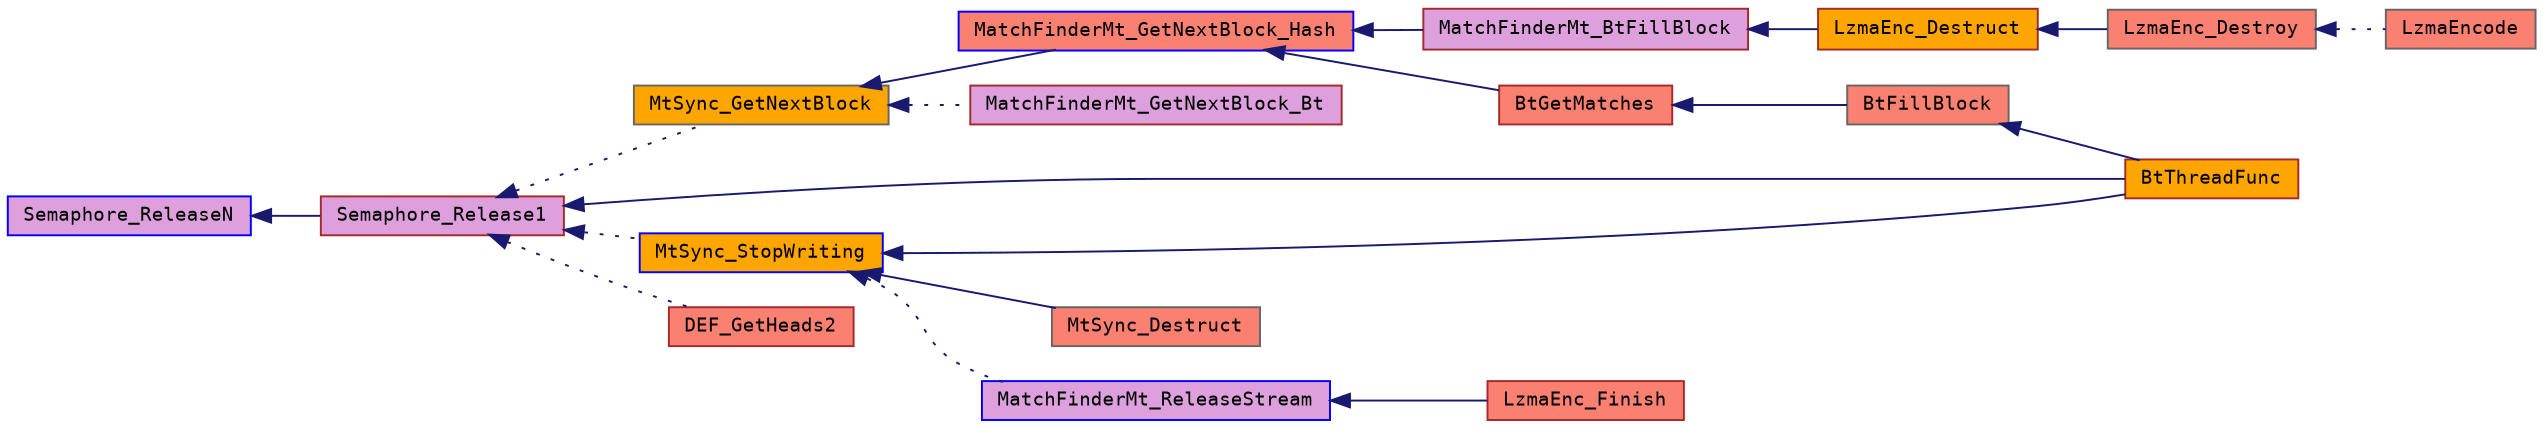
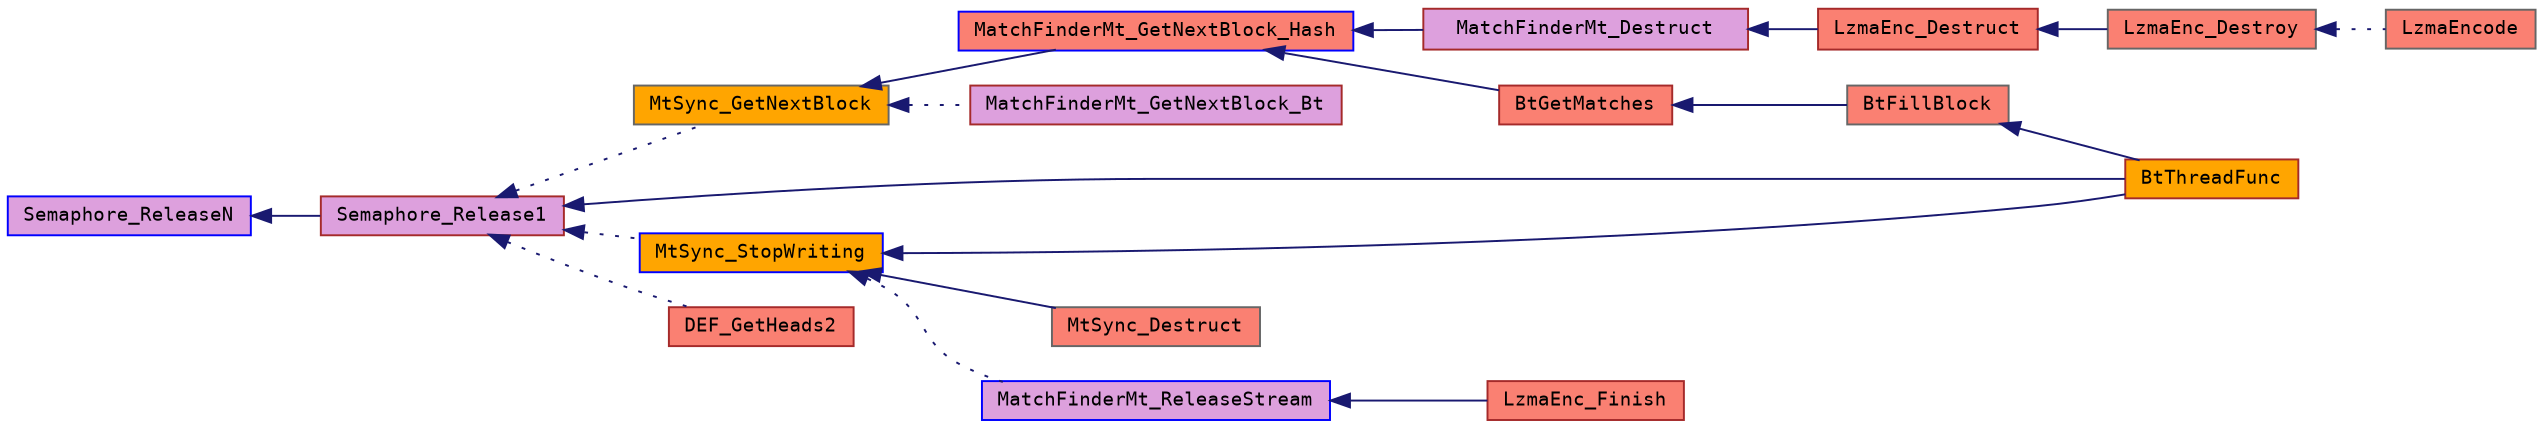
  digraph {
    fontname="DejaVu Sans Mono"
    rankdir=LR
    node [color=brown fillcolor=salmon fontname="DejaVu Sans Mono" fontsize=10 shape=record style=filled]
    edge [color=midnightblue dir=back fontname="DejaVu Sans Mono" fontsize=10 labelfontname=Helvetica labelfontsize=10 style=solid]
    n1 [color=blue fillcolor=plum fontcolor=black height=0.2 label=Semaphore_ReleaseN width=0.4]
    n2 [fillcolor=plum height=0.2 label=Semaphore_Release1 width=0.4]
    n3 [color=gray40 fillcolor=orange height=0.2 label=MtSync_GetNextBlock width=0.4]
    n4 [fillcolor=orange height=0.2 label=BtThreadFunc width=0.4]
    n5 [color=blue fillcolor=orange height=0.2 label=MtSync_StopWriting width=0.4]
    n6 [height=0.2 label=DEF_GetHeads2 width=0.4]
    n7 [color=blue height=0.2 label=MatchFinderMt_GetNextBlock_Hash width=0.4]
    n8 [fillcolor=plum height=0.2 label=MatchFinderMt_GetNextBlock_Bt width=0.4]
    n9 [color=gray40 height=0.2 label=MtSync_Destruct width=0.4]
    n10 [color=blue fillcolor=plum height=0.2 label=MatchFinderMt_ReleaseStream width=0.4]
    n11 [height=0.2 label=BtGetMatches width=0.4]
-   n12 [fillcolor=plum height=0.2 label=MatchFinderMt_BtFillBlock width=0.4]
+   n12 [fillcolor=plum height=0.2 label=MatchFinderMt_Destruct width=0.4]
    n13 [color=gray40 height=0.2 label=BtFillBlock width=0.4]
    n14 [height=0.2 label=LzmaEnc_Finish width=0.4]
-   n15 [fillcolor=orange height=0.2 label=LzmaEnc_Destruct width=0.4]
+   n15 [height=0.2 label=LzmaEnc_Destruct width=0.4]
    n16 [color=gray40 height=0.2 label=LzmaEnc_Destroy width=0.4]
    n17 [color=gray40 height=0.2 label=LzmaEncode width=0.4]
    n1 -> n2
    n2 -> n3 [style=dotted]
    n2 -> n4
    n2 -> n5 [style=dotted]
    n2 -> n6 [style=dotted]
    n3 -> n7
    n3 -> n8 [style=dotted]
    n5 -> n4
    n5 -> n9
    n5 -> n10 [style=dotted]
    n7 -> n11
    n7 -> n12
    n10 -> n14
    n11 -> n13
    n12 -> n15
    n13 -> n4
    n15 -> n16
    n16 -> n17 [style=dotted]
  }
